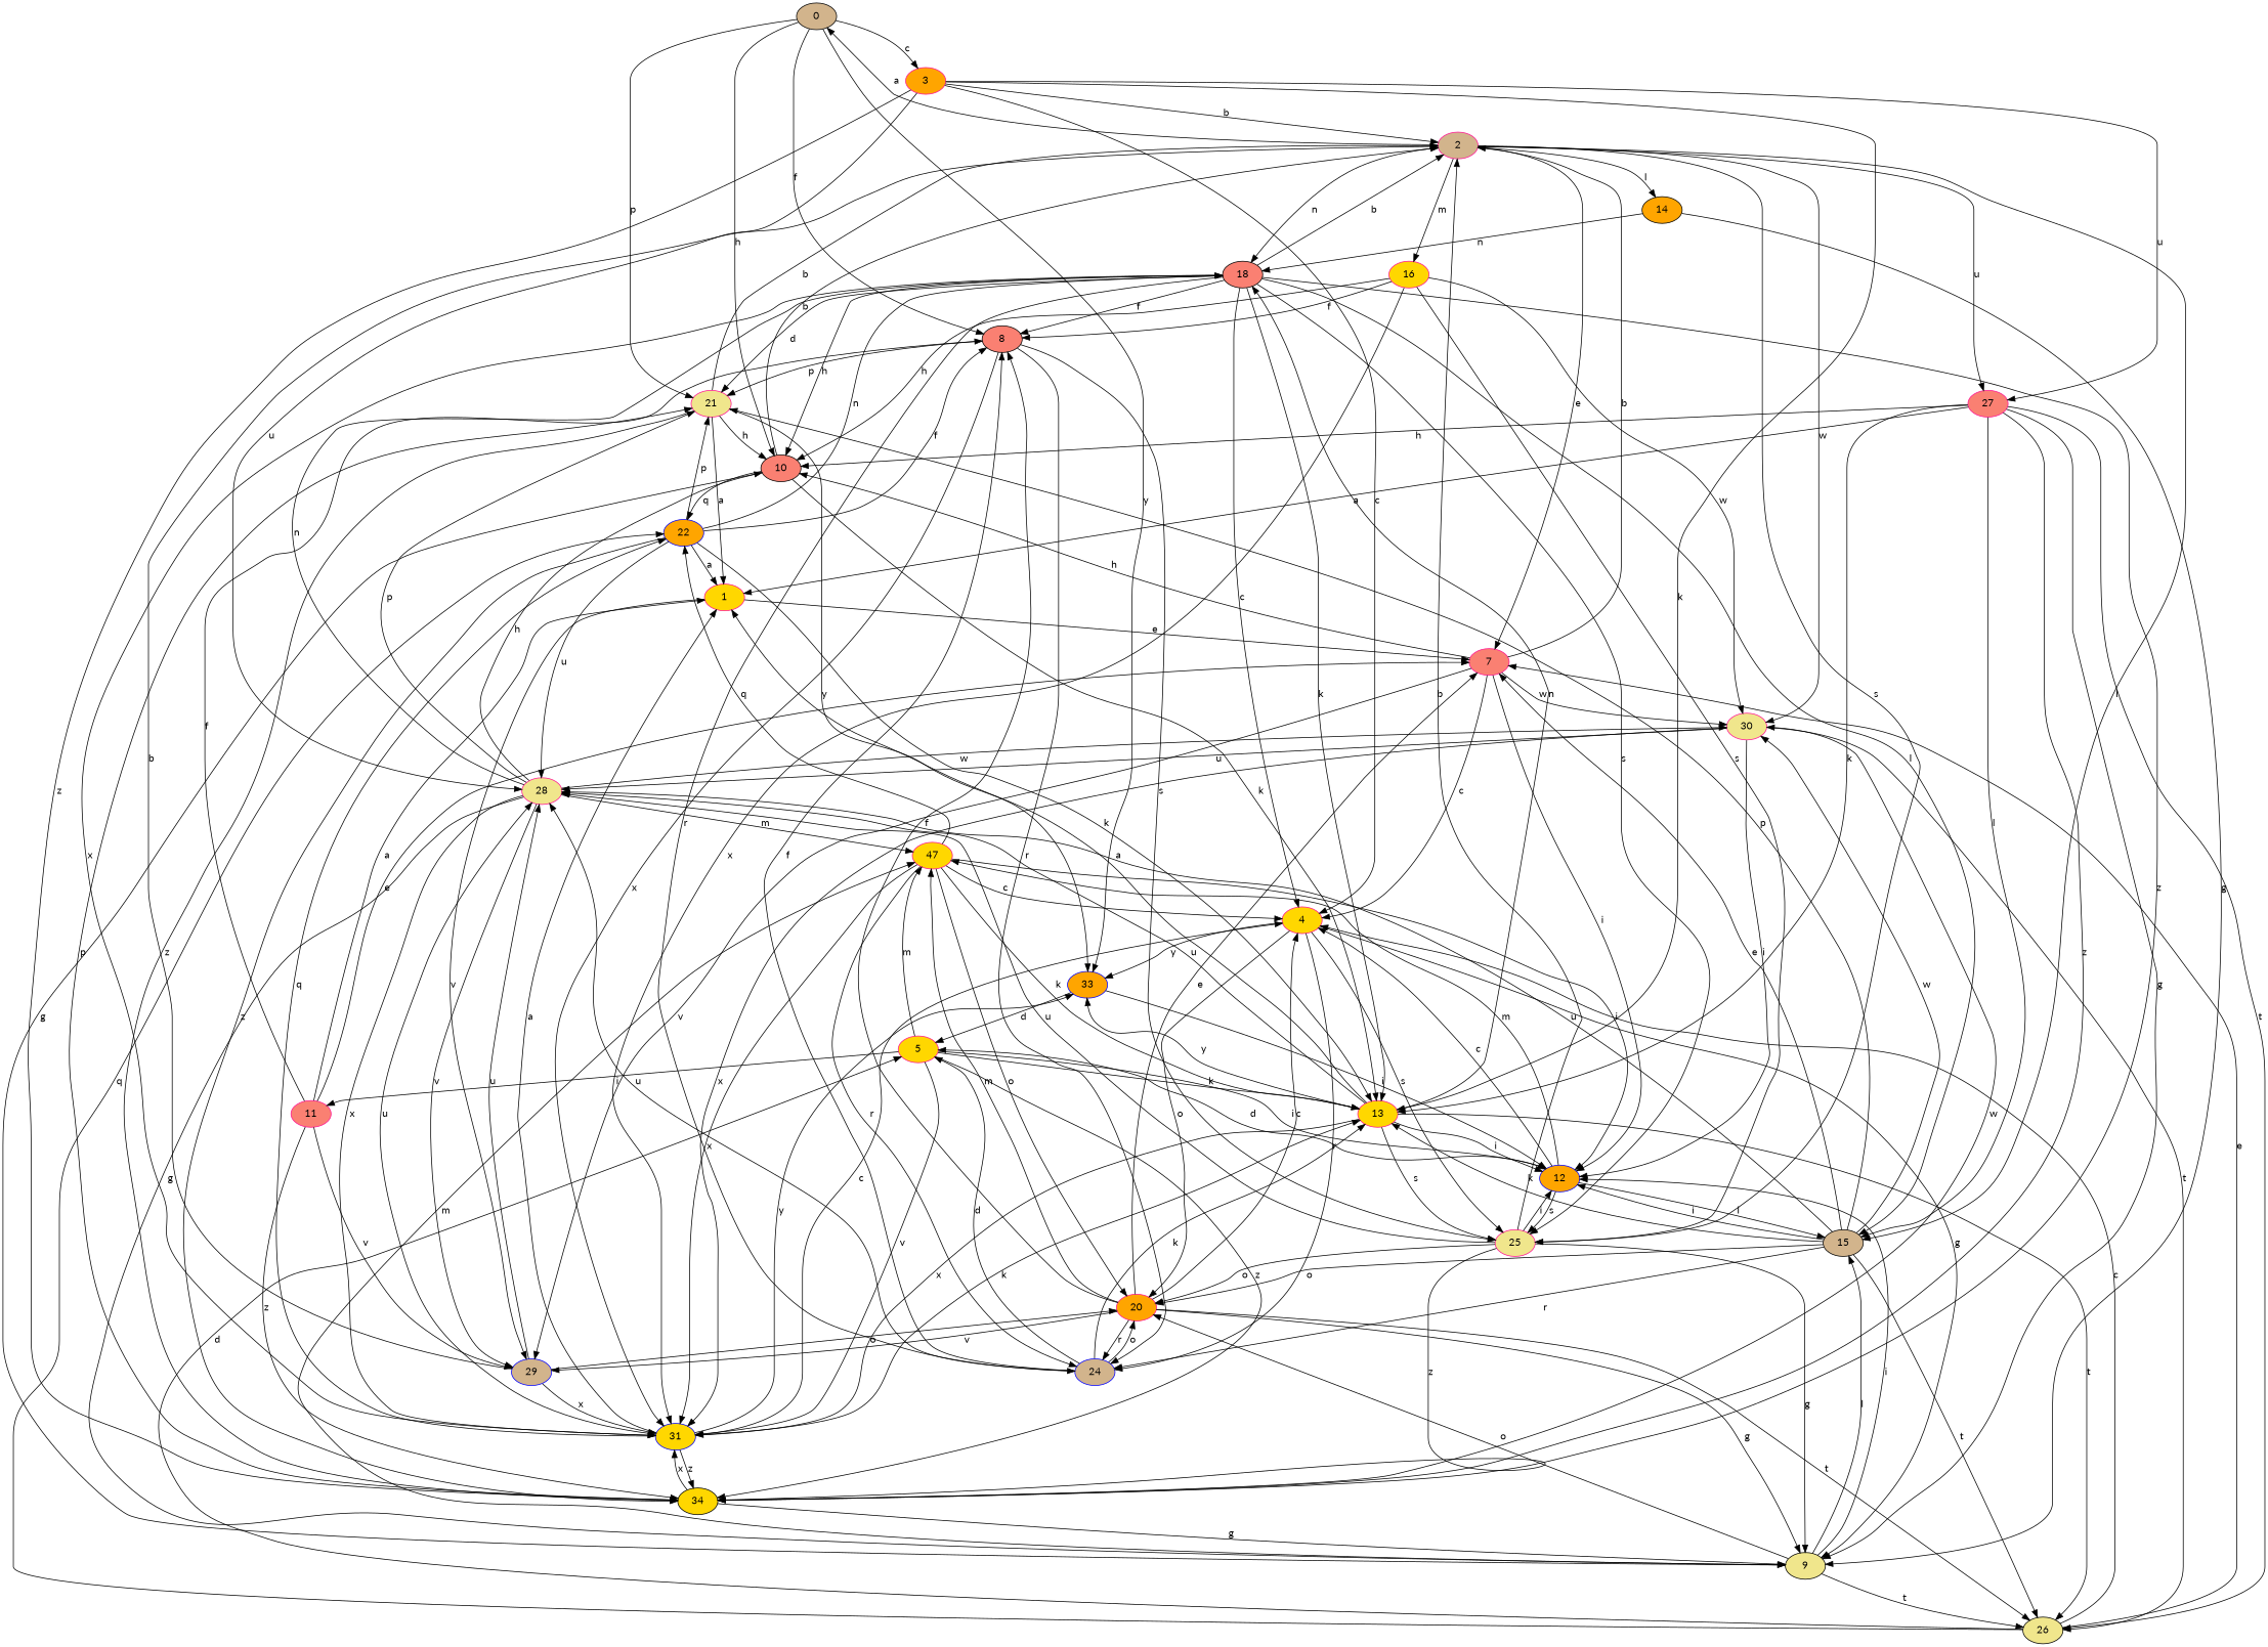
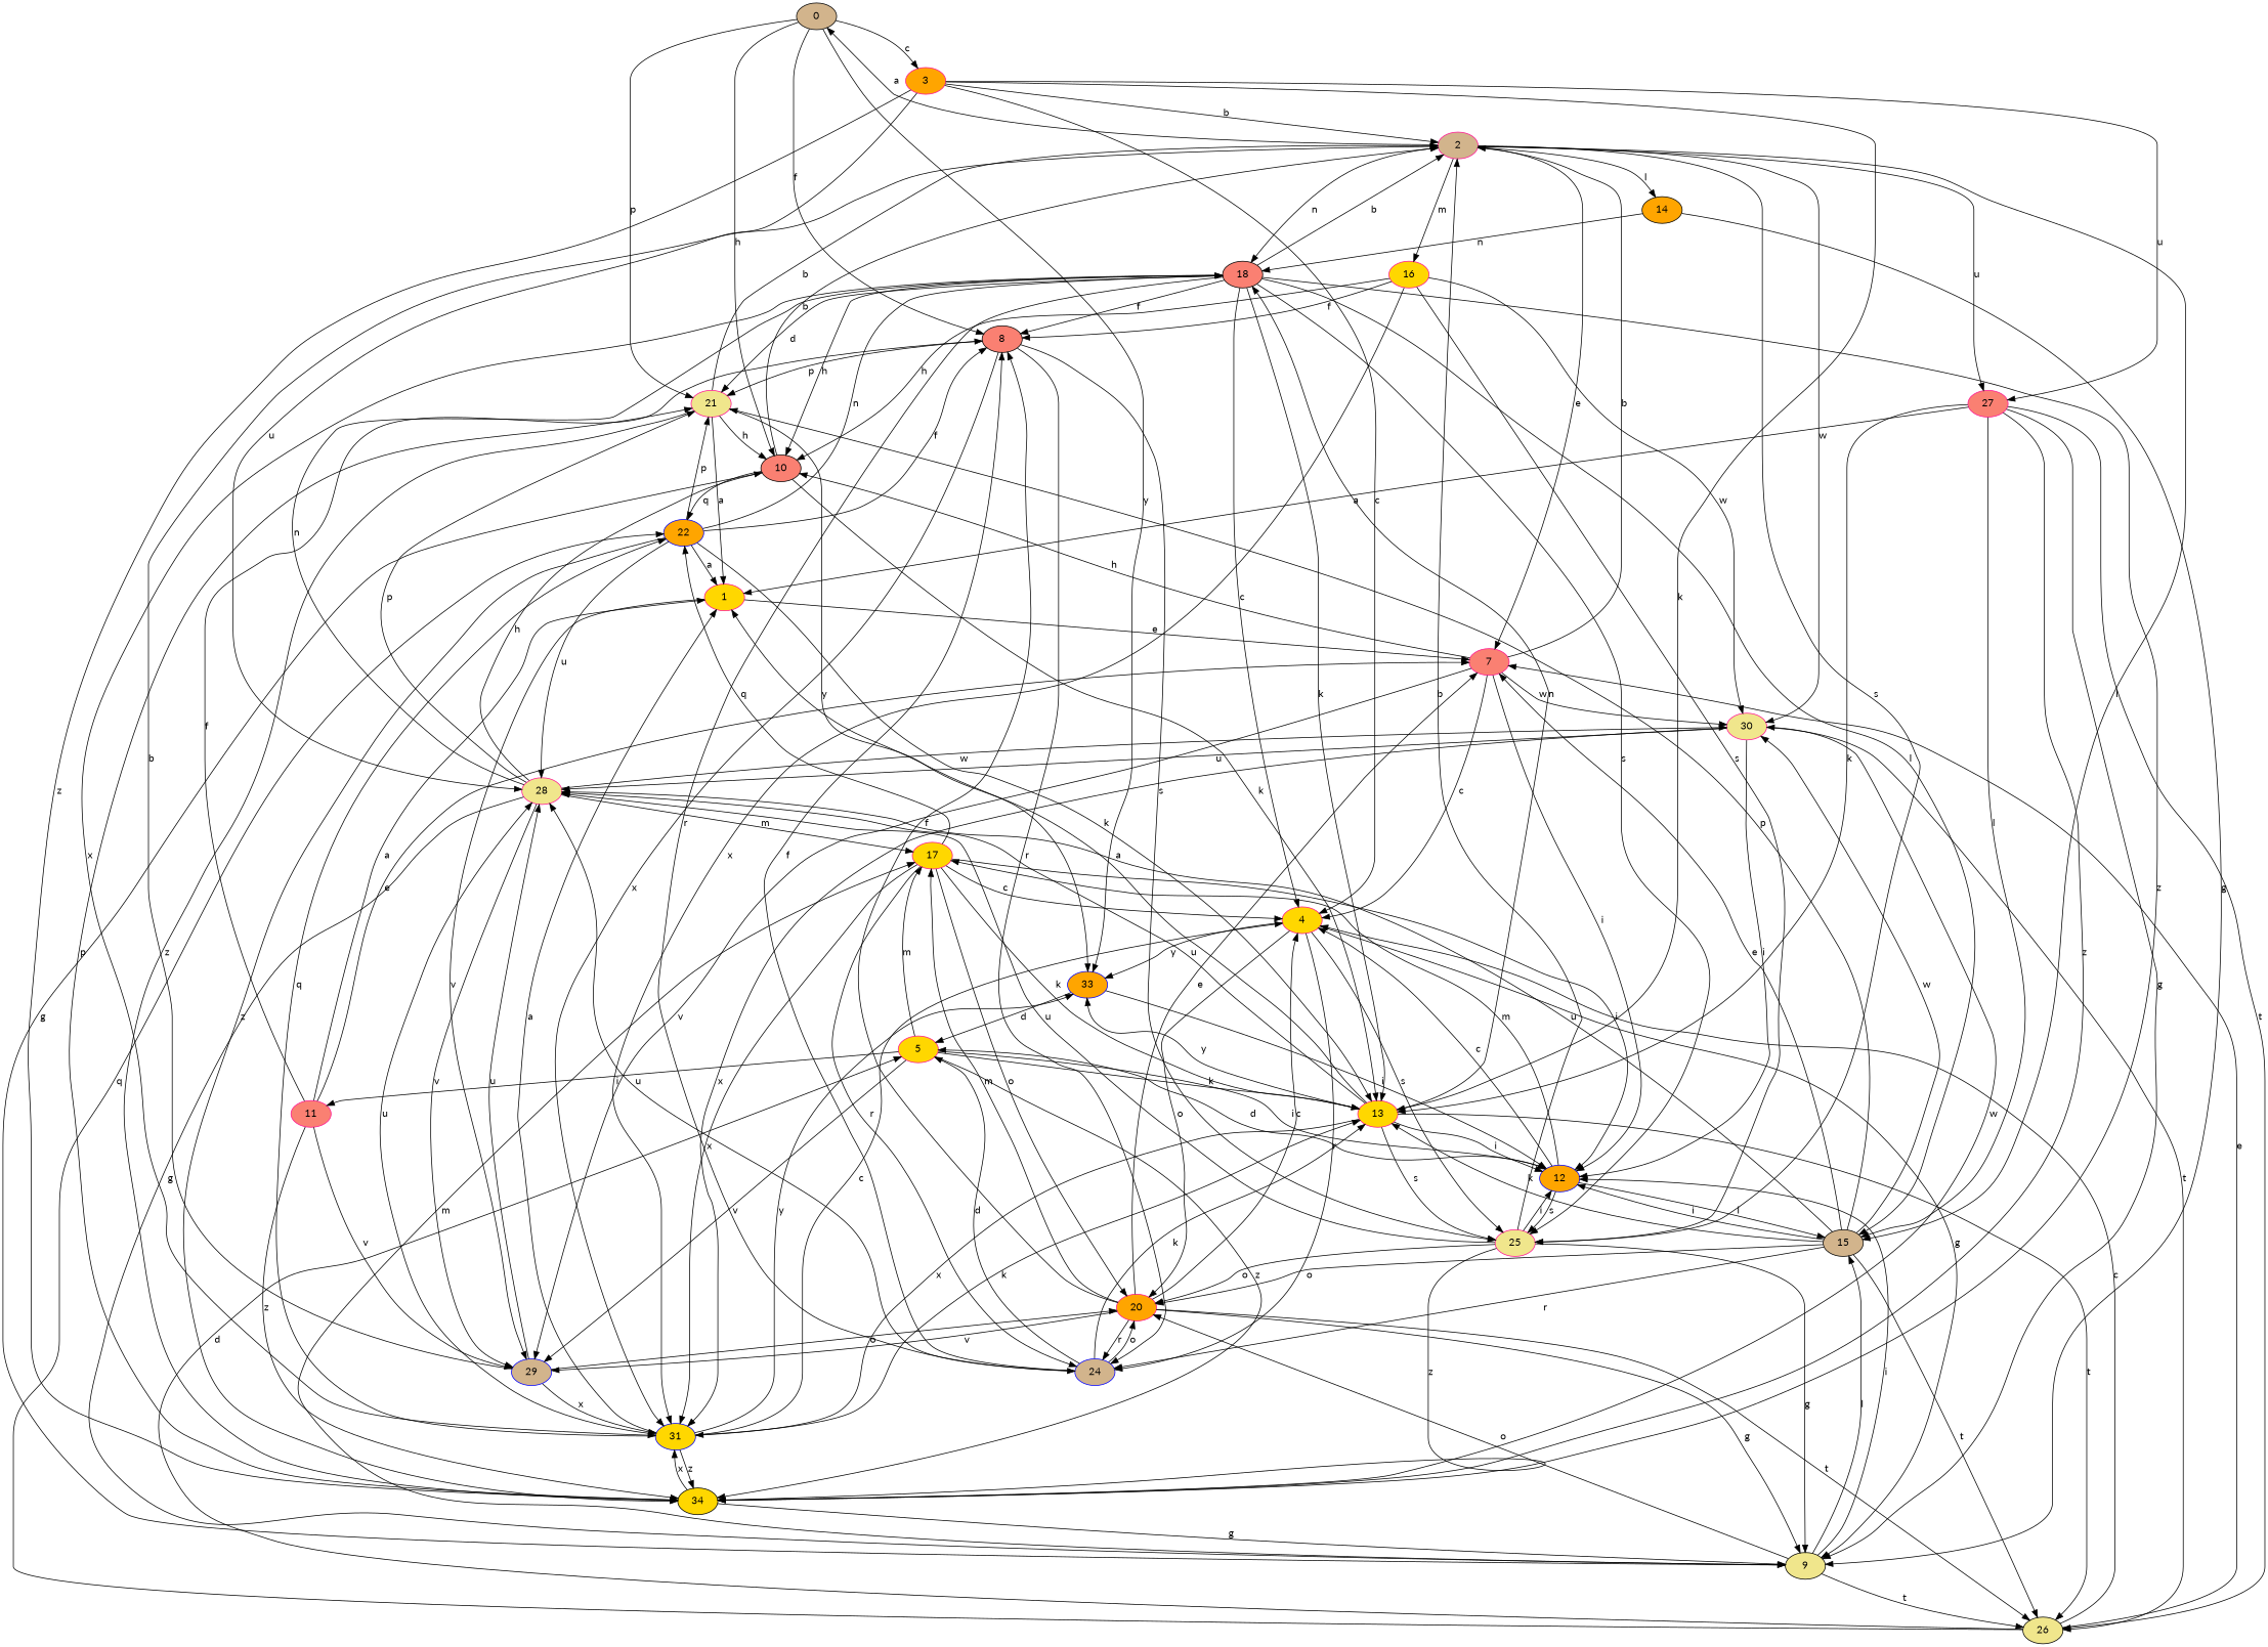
  strict digraph {
    fontname=Lato
    node [color=deeppink fillcolor=gold fontname=Lato style=filled]
    edge [fontname=Lato]
    0 [color=black fillcolor=tan]
    3 [fillcolor=orange]
    8 [color=black fillcolor=salmon]
    10 [color=black fillcolor=salmon]
    21 [fillcolor=khaki]
    33 [color=blue fillcolor=orange]
    2 [fillcolor=tan]
    27 [fillcolor=salmon]
    4
    13
    28 [fillcolor=khaki]
    34 [color=black]
    25 [fillcolor=khaki]
    24 [color=blue fillcolor=tan]
    31 [color=blue]
    9 [color=black fillcolor=khaki]
    22 [color=blue fillcolor=orange]
    1
    5
    12 [color=blue fillcolor=orange]
    7 [fillcolor=salmon]
    29 [color=blue fillcolor=tan]
    30 [fillcolor=khaki]
    20 [fillcolor=orange]
    14 [color=black fillcolor=orange]
    15 [color=black fillcolor=tan]
    16
    18 [color=black fillcolor=salmon]
    26 [color=black fillcolor=khaki]
-   17 [label=47]
+   17
    11 [fillcolor=salmon]
    0 -> 3 [label=c]
    0 -> 8 [label=f]
    0 -> 10 [label=h]
    0 -> 21 [label=p]
    0 -> 33 [label=y]
    3 -> 2 [label=b]
    3 -> 27 [label=u]
    3 -> 4 [label=c]
    3 -> 13 [label=k]
    3 -> 28 [label=u]
    3 -> 34 [label=z]
    8 -> 21 [label=p]
    8 -> 25 [label=s]
    8 -> 24 [label=r]
    8 -> 31 [label=x]
    10 -> 2 [label=b]
    10 -> 13 [label=k]
    10 -> 9 [label=g]
    10 -> 22 [label=q]
    21 -> 10 [label=h]
    21 -> 33 [label=y]
    21 -> 2 [label=b]
    21 -> 34 [label=z]
    21 -> 1 [label=a]
    33 -> 5 [label=d]
    33 -> 12 [label=i]
    2 -> 0 [label=a]
    2 -> 27 [label=u]
    2 -> 25 [label=s]
    2 -> 7 [label=e]
    2 -> 30 [label=w]
    2 -> 14 [label=l]
    2 -> 15 [label=l]
    2 -> 16 [label=m]
    2 -> 18 [label=n]
-   27 -> 10 [label=h]
    27 -> 13 [label=k]
    27 -> 34 [label=z]
    27 -> 9 [label=g]
    27 -> 1 [label=a]
    27 -> 15 [label=l]
    27 -> 26 [label=t]
    4 -> 33 [label=y]
    4 -> 25 [label=s]
    4 -> 24 [label=r]
    4 -> 9 [label=g]
    4 -> 20 [label=o]
    13 -> 33 [label=y]
    13 -> 28 [label=u]
    13 -> 25 [label=s]
    13 -> 31 [label=x]
    13 -> 1 [label=a]
    13 -> 12 [label=i]
    13 -> 18 [label=n]
    13 -> 26 [label=t]
    28 -> 10 [label=h]
    28 -> 21 [label=p]
-   28 -> 31 [label=x]
    28 -> 9 [label=g]
    28 -> 29 [label=v]
    28 -> 30 [label=w]
    28 -> 18 [label=n]
    28 -> 17 [label=m]
    34 -> 21 [label=p]
    34 -> 31 [label=x]
    34 -> 9 [label=g]
    34 -> 30 [label=w]
    25 -> 2 [label=b]
    25 -> 28 [label=u]
    25 -> 34 [label=z]
    25 -> 9 [label=g]
    25 -> 12 [label=i]
    25 -> 20 [label=o]
    24 -> 8 [label=f]
    24 -> 13 [label=k]
    24 -> 28 [label=u]
    24 -> 5 [label=d]
    24 -> 20 [label=o]
    31 -> 33 [label=y]
    31 -> 4 [label=c]
    31 -> 13 [label=k]
    31 -> 28 [label=u]
    31 -> 34 [label=z]
    31 -> 22 [label=q]
    31 -> 1 [label=a]
    9 -> 12 [label=i]
    9 -> 20 [label=o]
    9 -> 15 [label=l]
    9 -> 26 [label=t]
    9 -> 17 [label=m]
    22 -> 8 [label=f]
    22 -> 21 [label=p]
    22 -> 13 [label=k]
    22 -> 28 [label=u]
    22 -> 34 [label=z]
    22 -> 1 [label=a]
    22 -> 18 [label=n]
    1 -> 7 [label=e]
    1 -> 29 [label=v]
    5 -> 13 [label=k]
    5 -> 34 [label=z]
    5 -> 12 [label=i]
-   5 -> 31 [label=v]
+   5 -> 29 [label=v]
    5 -> 17 [label=m]
    5 -> 11 [label=i]
    12 -> 4 [label=c]
    12 -> 25 [label=s]
    12 -> 5 [label=d]
    12 -> 15 [label=l]
    12 -> 17 [label=m]
    7 -> 10 [label=h]
    7 -> 2 [label=b]
    7 -> 4 [label=c]
    7 -> 12 [label=i]
    7 -> 29 [label=v]
    7 -> 30 [label=w]
    29 -> 2 [label=b]
    29 -> 28 [label=u]
    29 -> 31 [label=x]
    29 -> 20 [label=o]
    30 -> 28 [label=u]
    30 -> 31 [label=x]
    30 -> 12 [label=i]
    30 -> 26 [label=t]
    20 -> 8 [label=f]
    20 -> 4 [label=c]
    20 -> 24 [label=r]
    20 -> 9 [label=g]
    20 -> 7 [label=e]
    20 -> 29 [label=v]
    20 -> 26 [label=t]
    20 -> 17 [label=m]
    14 -> 9 [label=g]
    14 -> 18 [label=n]
    15 -> 21 [label=p]
    15 -> 13 [label=k]
    15 -> 28 [label=u]
    15 -> 24 [label=r]
    15 -> 12 [label=i]
    15 -> 7 [label=e]
    15 -> 30 [label=w]
    15 -> 20 [label=o]
    15 -> 26 [label=t]
    16 -> 8 [label=f]
    16 -> 10 [label=h]
    16 -> 25 [label=s]
    16 -> 31 [label=x]
    16 -> 30 [label=w]
    18 -> 8 [label=f]
    18 -> 10 [label=h]
    18 -> 21 [label=d]
    18 -> 2 [label=b]
    18 -> 4 [label=c]
    18 -> 13 [label=k]
    18 -> 34 [label=z]
    18 -> 25 [label=s]
    18 -> 24 [label=r]
    18 -> 31 [label=x]
    18 -> 15 [label=l]
    26 -> 4 [label=c]
    26 -> 22 [label=q]
    26 -> 5 [label=d]
    26 -> 7 [label=e]
    17 -> 4 [label=c]
    17 -> 13 [label=k]
    17 -> 24 [label=r]
    17 -> 31 [label=x]
    17 -> 22 [label=q]
    17 -> 12 [label=i]
    17 -> 20 [label=o]
    11 -> 8 [label=f]
    11 -> 34 [label=z]
    11 -> 1 [label=a]
    11 -> 7 [label=e]
    11 -> 29 [label=v]
  }
